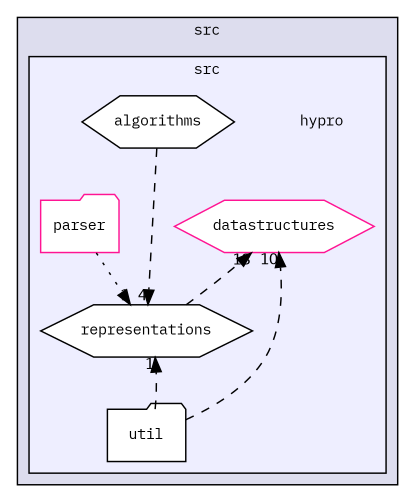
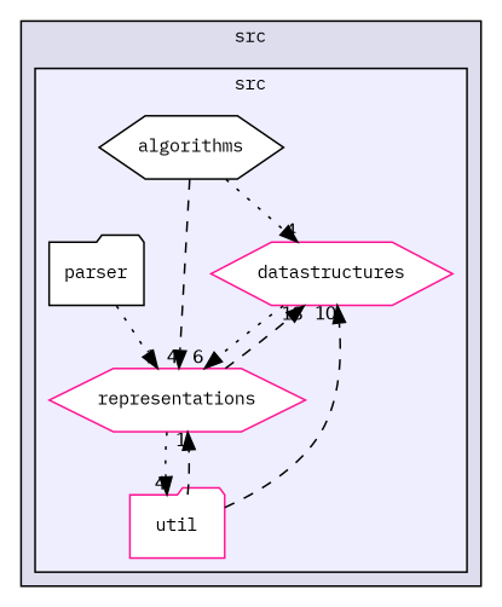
  digraph {
    compound=true
    fontname="IBM Plex Mono"
    node [fontname="IBM Plex Mono" fontsize=10 shape=hexagon color=deeppink fillcolor=white style=filled]
    edge [headlabel=4 labeldistance=1.5 labelfontname=Helvetica labelfontsize=10 style=dotted fontname="IBM Plex Mono"]
-   n1 [label=hypro shape=plaintext fillcolor="" style=""]
    n2 [color=black label=algorithms]
    n3 [label=datastructures]
-   n4 [label=parser shape=folder]
-   n5 [color=black label=representations]
-   n6 [color=black label=util shape=folder]
+   n4 [color=black label=parser shape=folder]
+   n5 [label=representations]
+   n6 [label=util shape=folder]
    subgraph cluster_1 {
      bgcolor="#ddddee"
      fontsize=10
      label=src
      pencolor=black
      subgraph cluster_2 {
        bgcolor="#eeeeff"
        fontsize=10
        pencolor=black
-       n1
        n2
        n3
        n4
        n5
        n6
      }
    }
+   n2 -> n3
    n2 -> n5 [style=dashed]
+   n3 -> n5 [headlabel=6]
    n4 -> n5 [headlabel=1]
    n5 -> n3 [headlabel=18 style=dashed]
+   n5 -> n6
    n6 -> n3 [headlabel=10 style=dashed]
    n6 -> n5 [headlabel=1 style=dashed]
  }
